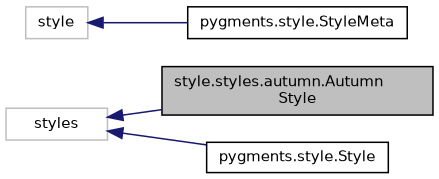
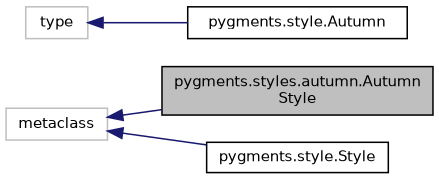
  digraph {
    fontname="DejaVu Sans"
    rankdir=LR
    node [color=black fillcolor=white fontname="DejaVu Sans" fontsize=10 shape=record style=filled]
    edge [color=midnightblue dir=back fontname="DejaVu Sans" fontsize=10 labelfontname=Helvetica labelfontsize=10 style=solid]
-   n1 [fillcolor=grey75 fontcolor=black height=0.2 label="style.styles.autumn.Autumn\lStyle" width=0.4]
+   n1 [fillcolor=grey75 fontcolor=black height=0.2 label="pygments.styles.autumn.Autumn\lStyle" width=0.4]
    n2 [height=0.2 label="pygments.style.Style" width=0.4]
-   n3 [color=grey75 height=0.2 label=styles width=0.4]
-   n4 [height=0.2 label="pygments.style.StyleMeta" width=0.4]
-   n5 [color=grey75 height=0.2 label=style width=0.4]
+   n3 [color=grey75 height=0.2 label=metaclass width=0.4]
+   n4 [height=0.2 label="pygments.style.Autumn" width=0.4]
+   n5 [color=grey75 height=0.2 label=type width=0.4]
    n3 -> n1
    n3 -> n2
    n5 -> n4
  }
